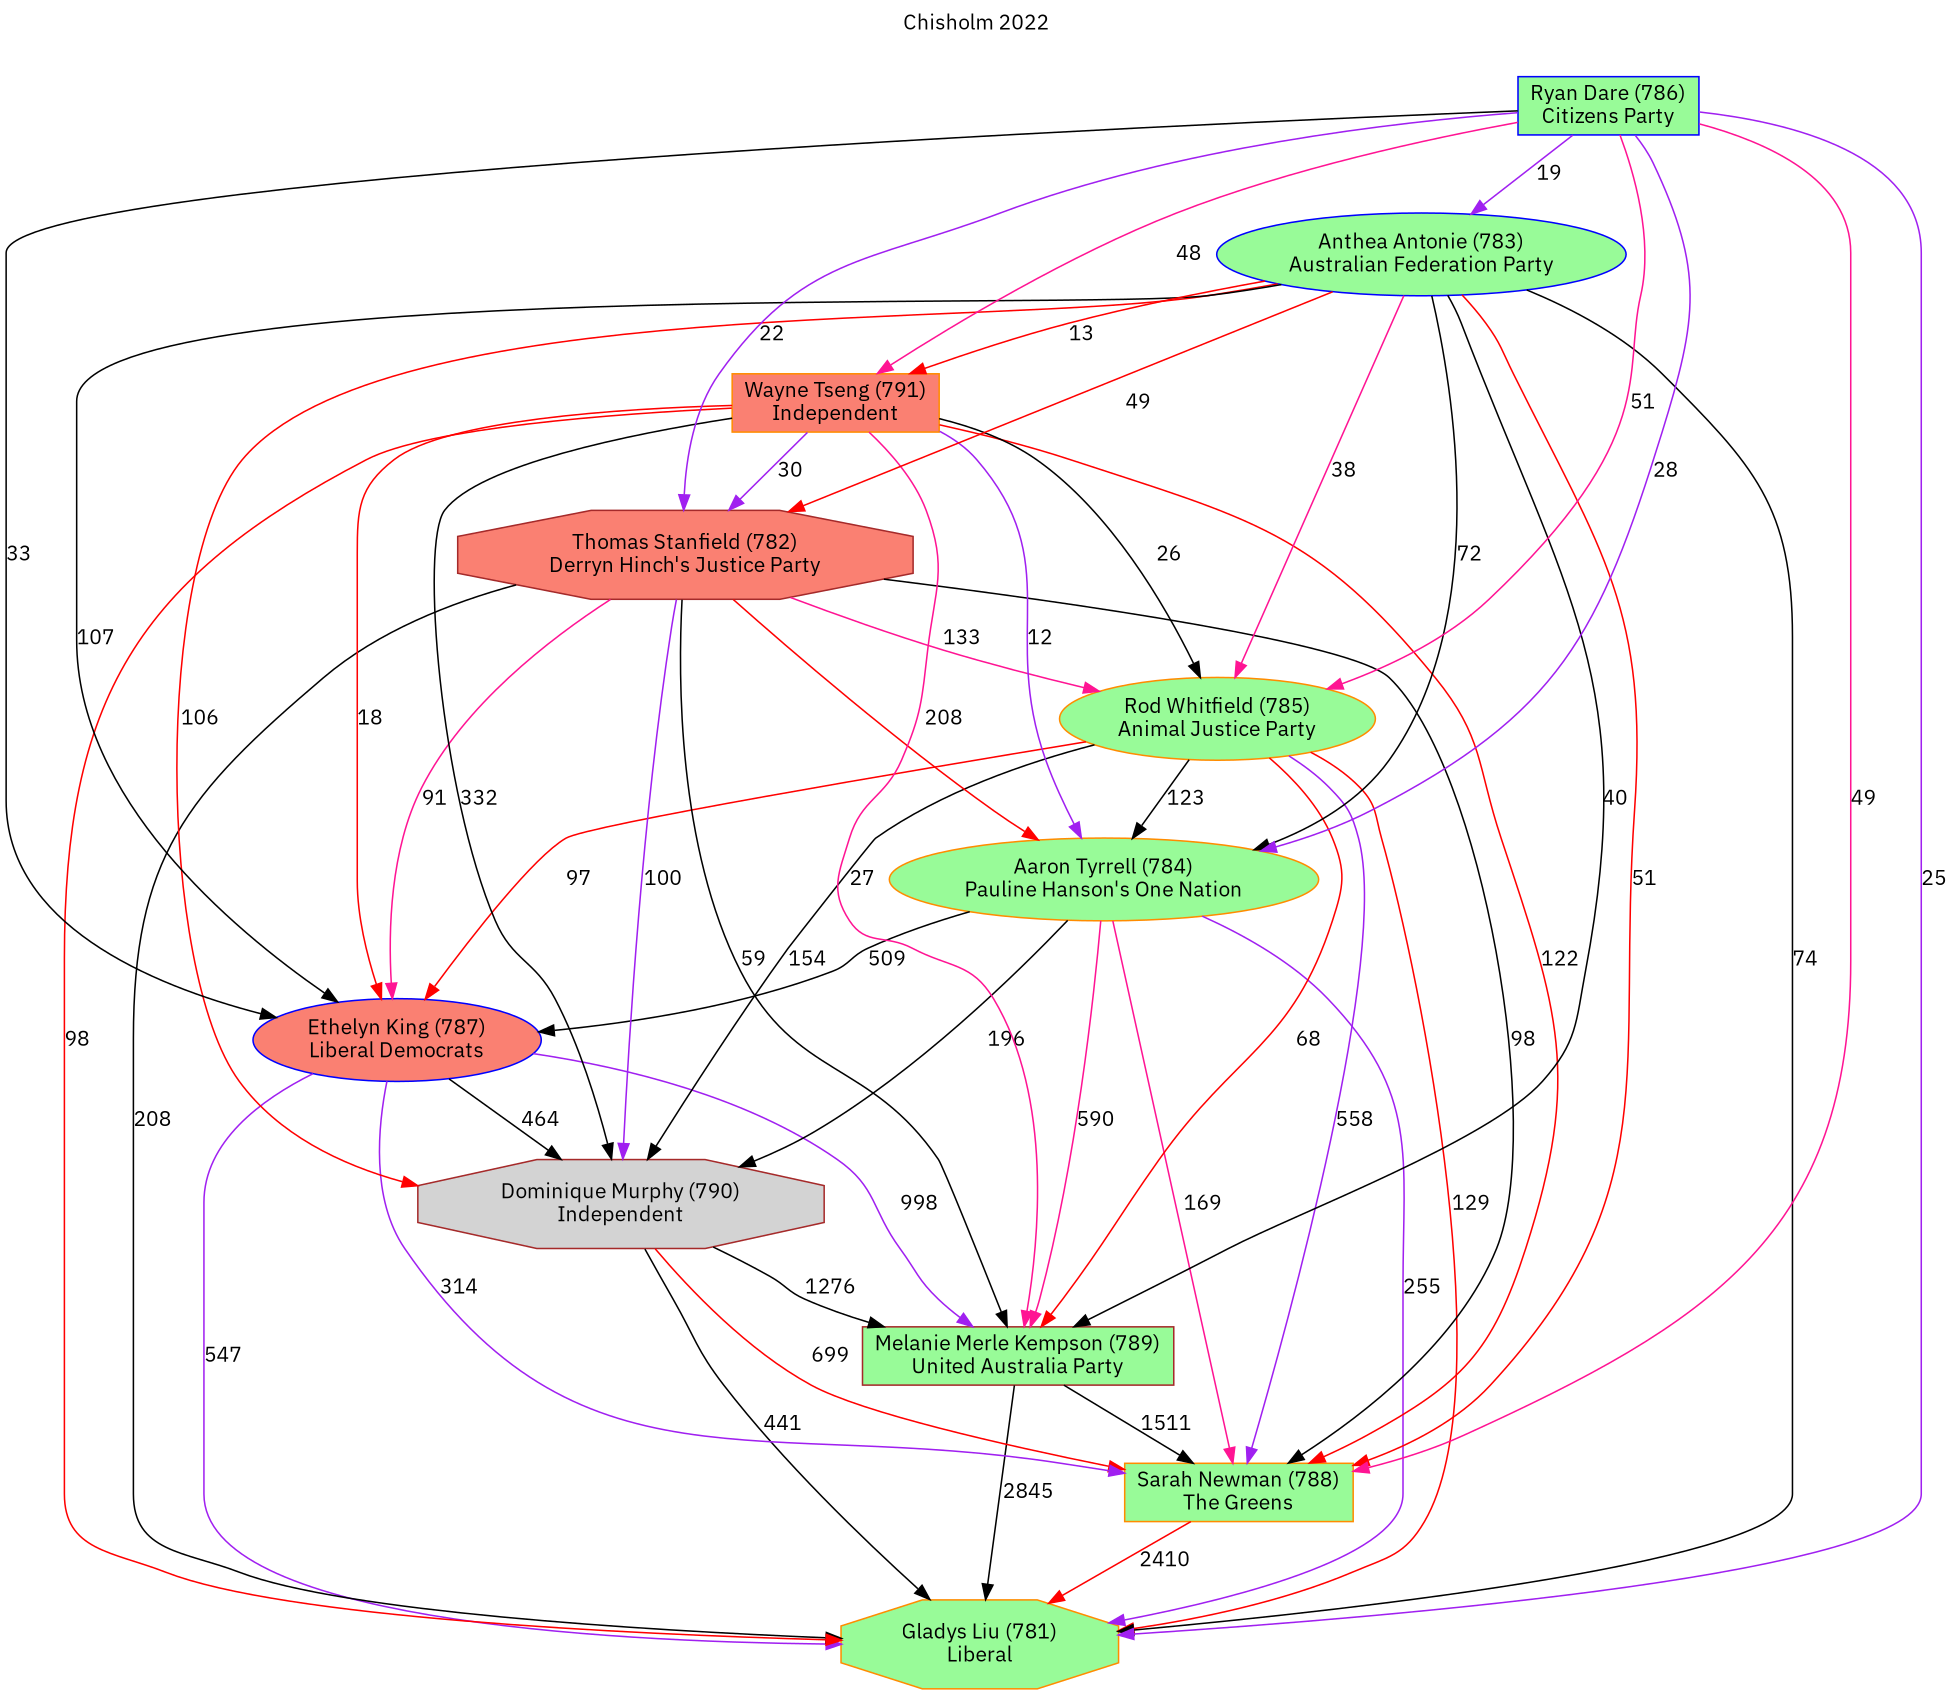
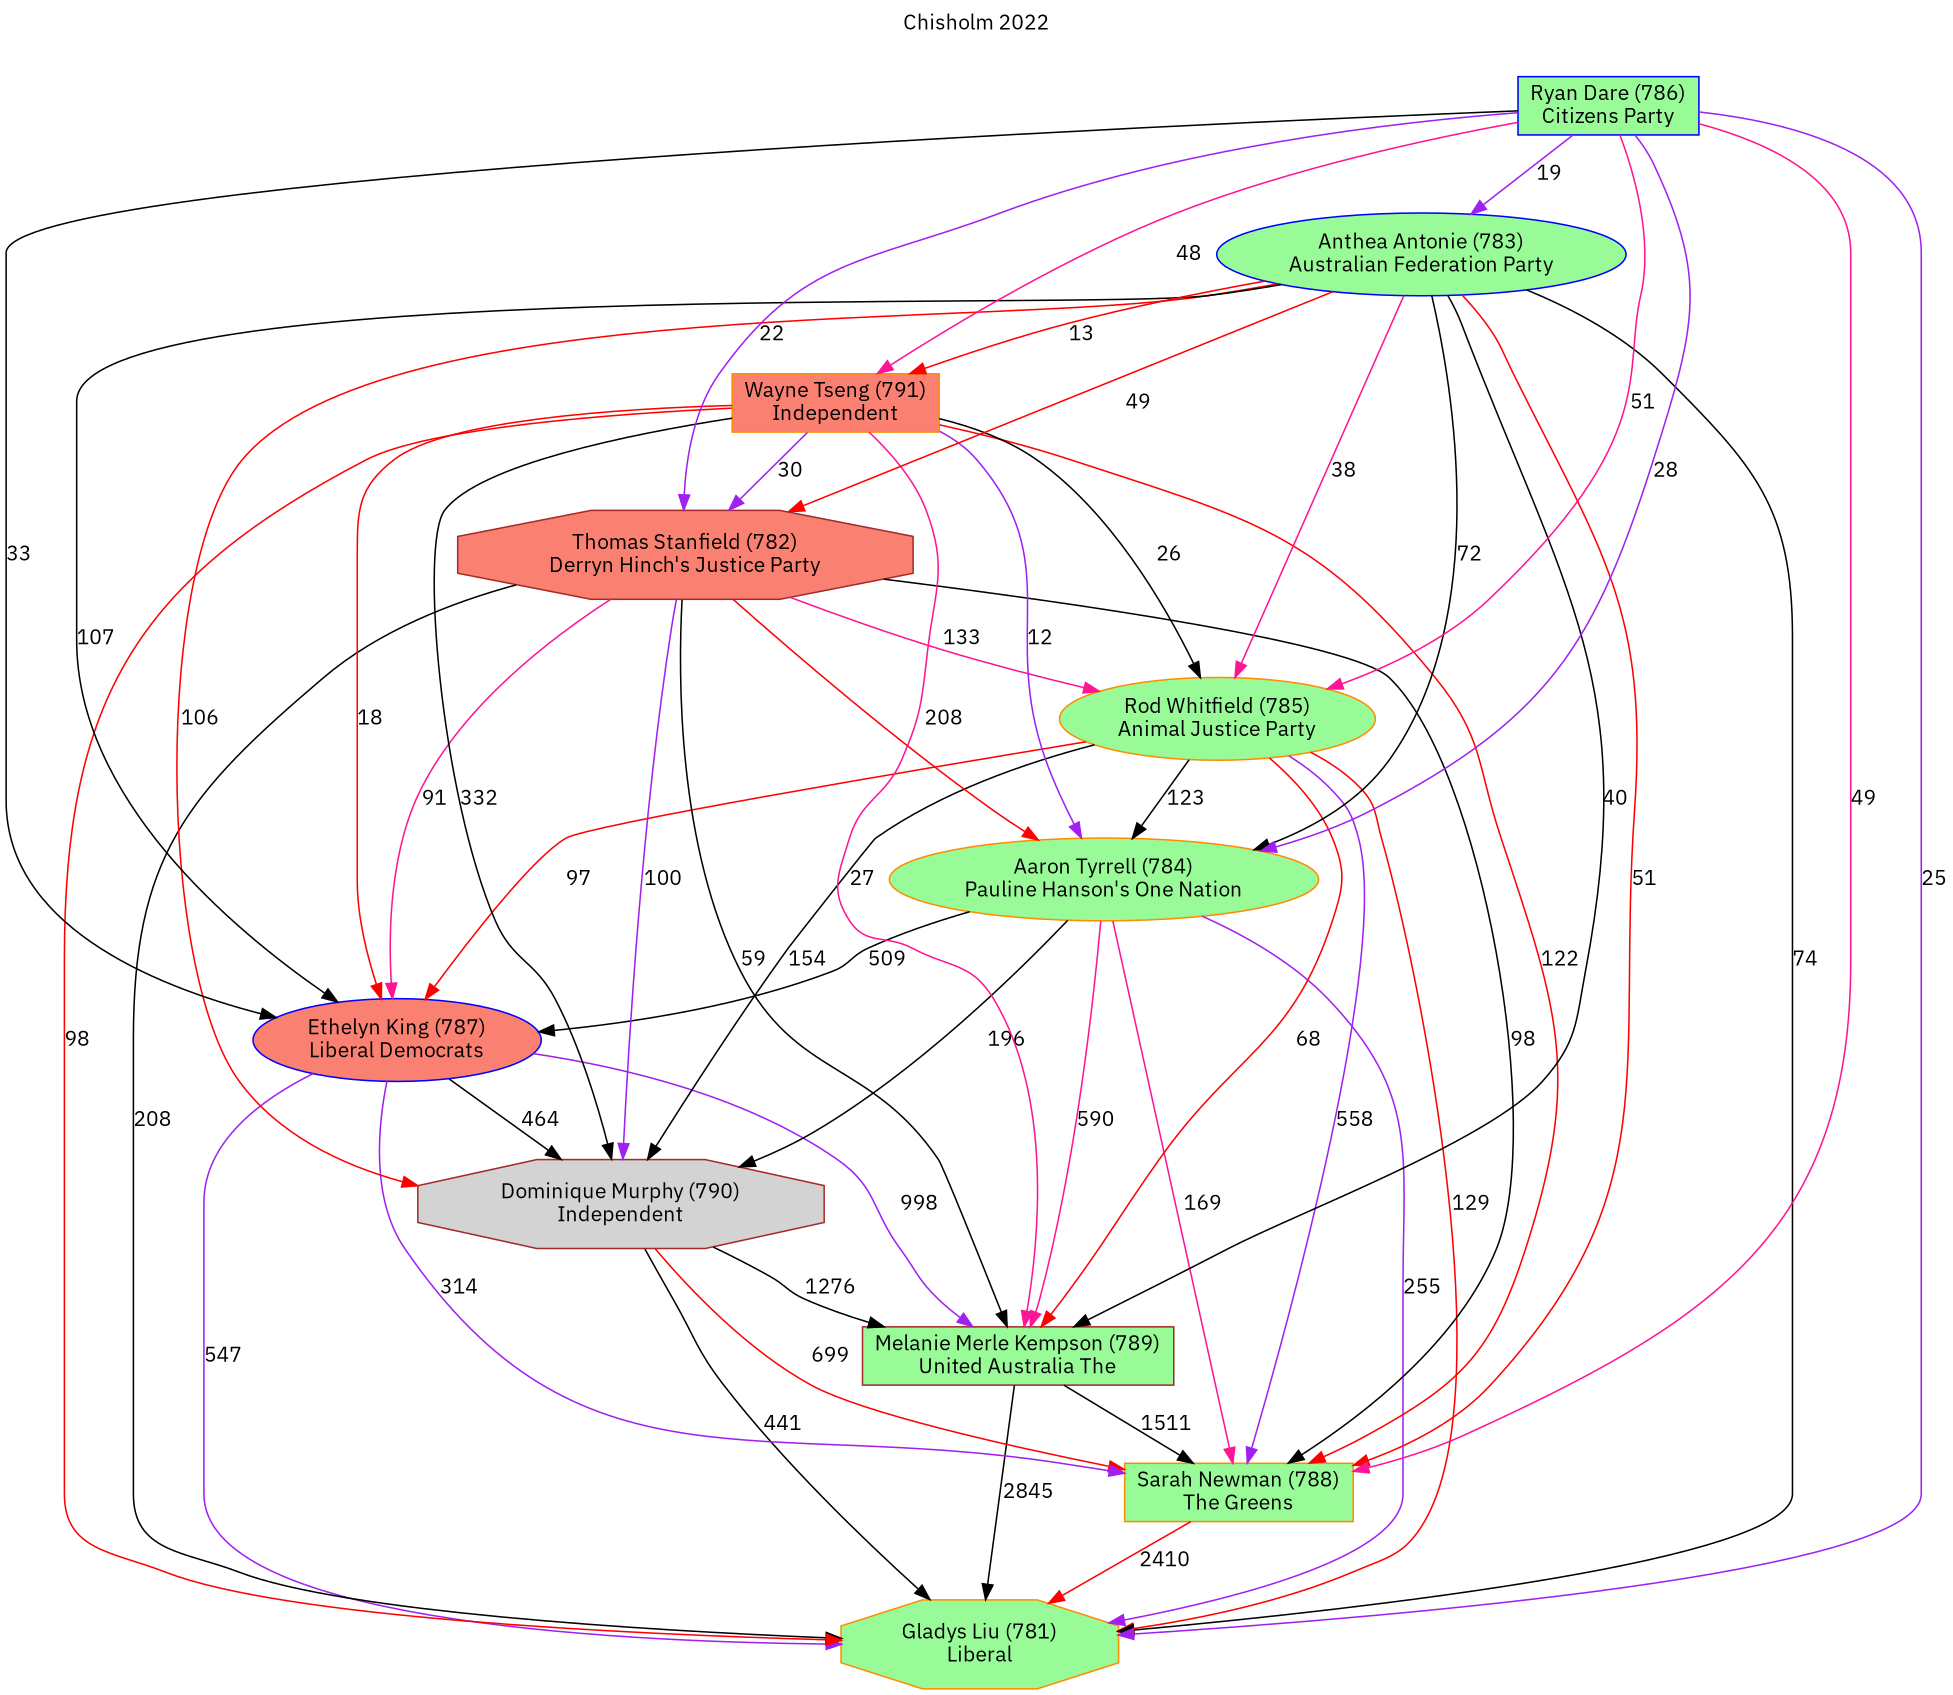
  digraph {
    fontname="IBM Plex Sans"
    label="Chisholm 2022"
    labelloc=t
    mclimit=2
    node [color=darkorange fillcolor=palegreen fontname="IBM Plex Sans" shape=box style=filled]
    edge [color=black fontname="IBM Plex Sans"]
    n1 [label="Gladys Liu (781)\nLiberal" shape=octagon]
    n2 [label="Sarah Newman (788)\nThe Greens"]
-   n3 [color=brown label="Melanie Merle Kempson (789)\nUnited Australia Party"]
+   n3 [color=brown label="Melanie Merle Kempson (789)\nUnited Australia The"]
    n4 [color=brown fillcolor=lightgrey label="Dominique Murphy (790)\nIndependent" shape=octagon]
    n5 [color=blue fillcolor=salmon label="Ethelyn King (787)\nLiberal Democrats" shape=ellipse]
    n6 [label="Aaron Tyrrell (784)\nPauline Hanson's One Nation" shape=ellipse]
    n7 [label="Rod Whitfield (785)\nAnimal Justice Party" shape=ellipse]
    n8 [color=brown fillcolor=salmon label="Thomas Stanfield (782)\nDerryn Hinch's Justice Party" shape=octagon]
    n9 [fillcolor=salmon label="Wayne Tseng (791)\nIndependent"]
    n10 [color=blue label="Anthea Antonie (783)\nAustralian Federation Party" shape=ellipse]
    n11 [color=blue label="Ryan Dare (786)\nCitizens Party"]
    n2 -> n1 [color=red label=2410]
    n3 -> n1 [label=2845]
    n3 -> n2 [label=1511]
    n4 -> n1 [label=441]
    n4 -> n2 [color=red label=699]
    n4 -> n3 [label=1276]
    n5 -> n1 [color=purple label=547]
    n5 -> n2 [color=purple label=314]
    n5 -> n3 [color=purple label=998]
    n5 -> n4 [label=464]
    n6 -> n1 [color=purple label=255]
    n6 -> n2 [color=deeppink label=169]
    n6 -> n3 [color=deeppink label=590]
    n6 -> n4 [label=196]
    n6 -> n5 [label=509]
    n7 -> n1 [color=red label=129]
    n7 -> n2 [color=purple label=558]
    n7 -> n3 [color=red label=68]
    n7 -> n4 [label=154]
    n7 -> n5 [color=red label=97]
    n7 -> n6 [label=123]
    n8 -> n1 [label=208]
    n8 -> n2 [label=98]
    n8 -> n3 [label=59]
    n8 -> n4 [color=purple label=100]
    n8 -> n5 [color=deeppink label=91]
    n8 -> n6 [color=red label=208]
    n8 -> n7 [color=deeppink label=133]
    n9 -> n1 [color=red label=98]
    n9 -> n2 [color=red label=122]
    n9 -> n3 [color=deeppink label=27]
    n9 -> n4 [label=332]
    n9 -> n5 [color=red label=18]
    n9 -> n6 [color=purple label=12]
    n9 -> n7 [label=26]
    n9 -> n8 [color=purple label=30]
    n10 -> n1 [label=74]
    n10 -> n2 [color=red label=51]
    n10 -> n3 [label=40]
    n10 -> n4 [color=red label=106]
    n10 -> n5 [label=107]
    n10 -> n6 [label=72]
    n10 -> n7 [color=deeppink label=38]
    n10 -> n8 [color=red label=49]
    n10 -> n9 [color=red label=13]
    n11 -> n1 [color=purple label=25]
    n11 -> n2 [color=deeppink label=49]
    n11 -> n5 [label=33]
    n11 -> n6 [color=purple label=28]
    n11 -> n7 [color=deeppink label=51]
    n11 -> n8 [color=purple label=22]
    n11 -> n9 [color=deeppink label=48]
    n11 -> n10 [color=purple label=19]
  }
